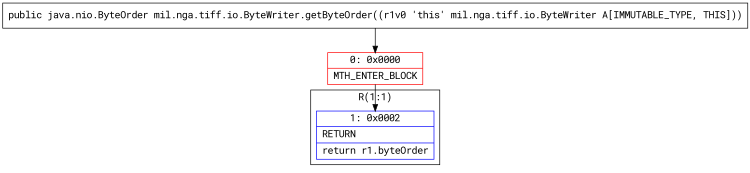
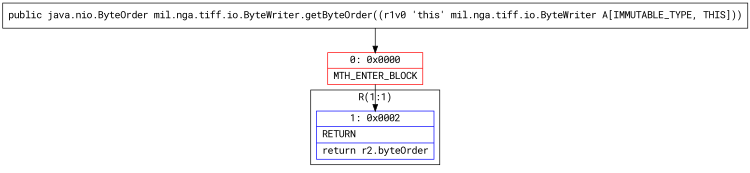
  digraph {
    fontname="Roboto Mono"
    node [shape=record fontname="Roboto Mono"]
    edge [fontname="Roboto Mono"]
-   n1 [color=blue label="{1\:\ 0x0002|RETURN\l|return r1.byteOrder\l}"]
+   n1 [color=blue label="{1\:\ 0x0002|RETURN\l|return r2.byteOrder\l}"]
    n2 [color=red label="{0\:\ 0x0000|MTH_ENTER_BLOCK\l}"]
    n3 [label="{public java.nio.ByteOrder mil.nga.tiff.io.ByteWriter.getByteOrder((r1v0 'this' mil.nga.tiff.io.ByteWriter A[IMMUTABLE_TYPE, THIS])) }"]
    subgraph cluster_1 {
      label="R(1:1)"
      n1
    }
    n2 -> n1
    n3 -> n2
  }
